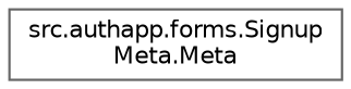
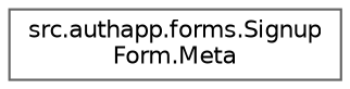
  digraph {
    rankdir=LR
-   n1 [color=grey40 fillcolor=white fontname=Helvetica fontsize=10 height=0.2 label="src.authapp.forms.Signup\lMeta.Meta" shape=box style=filled width=0.4]
+   n1 [color=grey40 fillcolor=white fontname=Helvetica fontsize=10 height=0.2 label="src.authapp.forms.Signup\lForm.Meta" shape=box style=filled width=0.4]
  }
